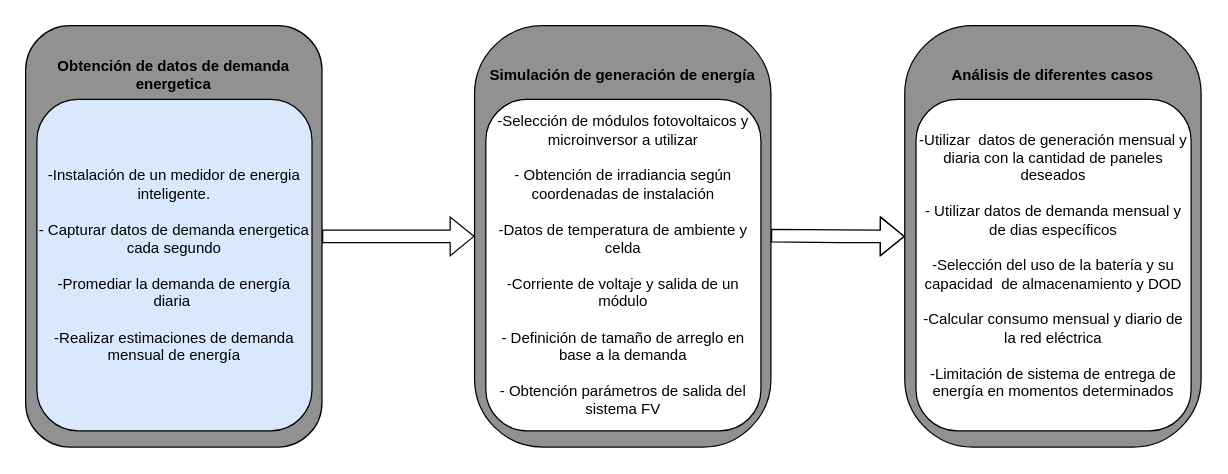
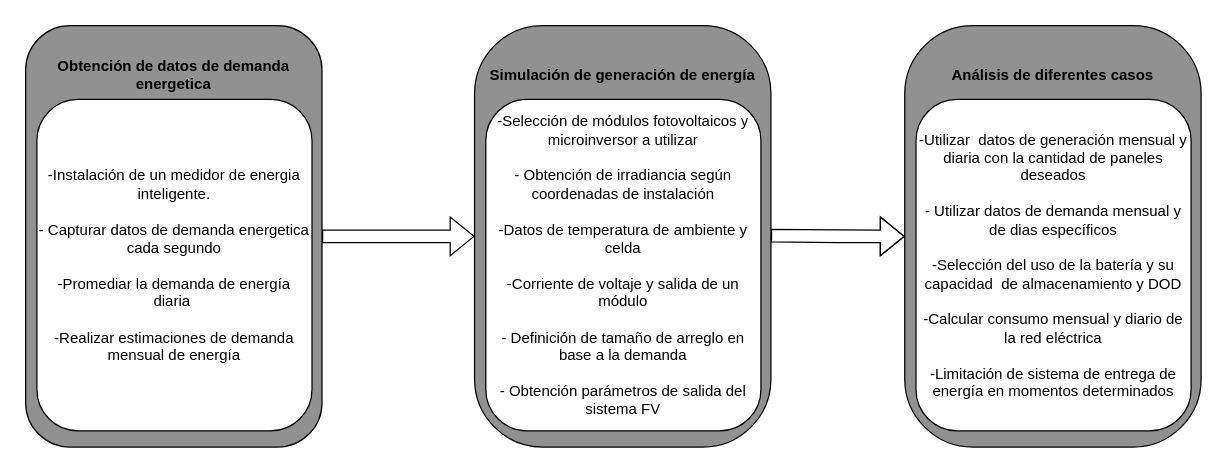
  <mxCell id="0" />
  <mxCell id="1" parent="0" />
  <mxCell id="2" value="&lt;b&gt;Simulación de generación de energía&lt;br&gt;&lt;br&gt;&lt;br&gt;&lt;br&gt;&lt;br&gt;&lt;br&gt;&lt;br&gt;&lt;br&gt;&lt;br&gt;&lt;br&gt;&lt;br&gt;&lt;br&gt;&lt;br&gt;&lt;br&gt;&lt;br&gt;&lt;br&gt;&lt;br&gt;&lt;br&gt;&lt;br&gt;&lt;/b&gt;" style="rounded=1;whiteSpace=wrap;html=1;fillColor=#919191;arcSize=23;" vertex="1" parent="1"><mxGeometry x="379" y="20" width="237" height="337" as="geometry" /></mxCell>
  <mxCell id="3" value="-Selección de módulos fotovoltaicos y microinversor a utilizar&lt;br&gt;&lt;br&gt;- Obtención de irradiancia según coordenadas de instalación&lt;br&gt;&lt;br&gt;-Datos de temperatura de ambiente y celda&lt;br&gt;&lt;br&gt;-Corriente de voltaje y salida de un módulo&lt;br&gt;&lt;br&gt;- Definición de tamaño de arreglo en base a la demanda&lt;br&gt;&lt;br&gt;- Obtención parámetros de salida del sistema FV" style="rounded=1;whiteSpace=wrap;html=1;" vertex="1" parent="1"><mxGeometry x="388" y="79" width="220" height="265" as="geometry" /></mxCell>
  <mxCell id="4" style="edgeStyle=orthogonalEdgeStyle;rounded=0;orthogonalLoop=1;jettySize=auto;html=1;exitX=1;exitY=0.5;exitDx=0;exitDy=0;entryX=0;entryY=0.5;entryDx=0;entryDy=0;shape=flexArrow;" edge="1" parent="1" source="5" target="2"><mxGeometry relative="1" as="geometry" /></mxCell>
  <mxCell id="5" value="&lt;b style=&quot;border-color: var(--border-color);&quot;&gt;Obtención de datos de demanda energetica&lt;br style=&quot;border-color: var(--border-color);&quot;&gt;&lt;br&gt;&lt;br&gt;&lt;br style=&quot;border-color: var(--border-color);&quot;&gt;&lt;br style=&quot;border-color: var(--border-color);&quot;&gt;&lt;br style=&quot;border-color: var(--border-color);&quot;&gt;&lt;br style=&quot;border-color: var(--border-color);&quot;&gt;&lt;br style=&quot;border-color: var(--border-color);&quot;&gt;&lt;br style=&quot;border-color: var(--border-color);&quot;&gt;&lt;br style=&quot;border-color: var(--border-color);&quot;&gt;&lt;br style=&quot;border-color: var(--border-color);&quot;&gt;&lt;br style=&quot;border-color: var(--border-color);&quot;&gt;&lt;br style=&quot;border-color: var(--border-color);&quot;&gt;&lt;br style=&quot;border-color: var(--border-color);&quot;&gt;&lt;br style=&quot;border-color: var(--border-color);&quot;&gt;&lt;br style=&quot;border-color: var(--border-color);&quot;&gt;&lt;br style=&quot;border-color: var(--border-color);&quot;&gt;&lt;br style=&quot;border-color: var(--border-color);&quot;&gt;&lt;br style=&quot;border-color: var(--border-color);&quot;&gt;&lt;/b&gt;" style="rounded=1;whiteSpace=wrap;html=1;fillColor=#919191;" vertex="1" parent="1"><mxGeometry x="20" y="20" width="237" height="337" as="geometry" /></mxCell>
- <mxCell id="6" value="-Instalación de un medidor de energia inteligente.&lt;br style=&quot;border-color: var(--border-color);&quot;&gt;&lt;br style=&quot;border-color: var(--border-color);&quot;&gt;- Capturar datos de demanda energetica cada segundo&lt;br style=&quot;border-color: var(--border-color);&quot;&gt;&lt;br style=&quot;border-color: var(--border-color);&quot;&gt;-Promediar la demanda de energía diaria&amp;nbsp;&lt;br style=&quot;border-color: var(--border-color);&quot;&gt;&lt;br style=&quot;border-color: var(--border-color);&quot;&gt;-Realizar estimaciones de demanda mensual de energía" style="rounded=1;whiteSpace=wrap;html=1;fillColor=#dae8fc;" vertex="1" parent="1"><mxGeometry x="29" y="79" width="220" height="265" as="geometry" /></mxCell>
+ <mxCell id="6" value="-Instalación de un medidor de energia inteligente.&lt;br style=&quot;border-color: var(--border-color);&quot;&gt;&lt;br style=&quot;border-color: var(--border-color);&quot;&gt;- Capturar datos de demanda energetica cada segundo&lt;br style=&quot;border-color: var(--border-color);&quot;&gt;&lt;br style=&quot;border-color: var(--border-color);&quot;&gt;-Promediar la demanda de energía diaria&amp;nbsp;&lt;br style=&quot;border-color: var(--border-color);&quot;&gt;&lt;br style=&quot;border-color: var(--border-color);&quot;&gt;-Realizar estimaciones de demanda mensual de energía" style="rounded=1;whiteSpace=wrap;html=1;" vertex="1" parent="1"><mxGeometry x="29" y="79" width="220" height="265" as="geometry" /></mxCell>
  <mxCell id="7" value="&lt;b&gt;Análisis de diferentes casos&lt;br&gt;&lt;br&gt;&lt;br&gt;&lt;br&gt;&lt;br&gt;&lt;br&gt;&lt;br&gt;&lt;br&gt;&lt;br&gt;&lt;br&gt;&lt;br&gt;&lt;br&gt;&lt;br&gt;&lt;br&gt;&lt;br&gt;&lt;br&gt;&lt;br&gt;&lt;br&gt;&lt;br&gt;&lt;/b&gt;" style="rounded=1;whiteSpace=wrap;html=1;fillColor=#919191;arcSize=23;" vertex="1" parent="1"><mxGeometry x="723" y="20" width="237" height="337" as="geometry" /></mxCell>
  <mxCell id="8" value="-Utilizar&amp;nbsp; datos de generación mensual y diaria con la cantidad de paneles deseados&lt;br&gt;&lt;br&gt;- Utilizar datos de demanda mensual y de dias específicos&lt;br&gt;&lt;br&gt;-Selección del uso de la batería y su capacidad&amp;nbsp; de almacenamiento y DOD&lt;br&gt;&lt;br&gt;-Calcular consumo mensual y diario de la red eléctrica&lt;br&gt;&lt;br&gt;-Limitación de sistema de entrega de energía en momentos determinados&lt;br&gt;" style="rounded=1;whiteSpace=wrap;html=1;" vertex="1" parent="1"><mxGeometry x="732" y="79" width="220" height="265" as="geometry" /></mxCell>
  <mxCell id="9" style="edgeStyle=orthogonalEdgeStyle;rounded=0;orthogonalLoop=1;jettySize=auto;html=1;exitX=1;exitY=0.5;exitDx=0;exitDy=0;shape=flexArrow;entryX=0;entryY=0.5;entryDx=0;entryDy=0;" edge="1" parent="1" target="7"><mxGeometry relative="1" as="geometry"><mxPoint x="616" y="187.91" as="sourcePoint" /><mxPoint x="720" y="188" as="targetPoint" /></mxGeometry></mxCell>
